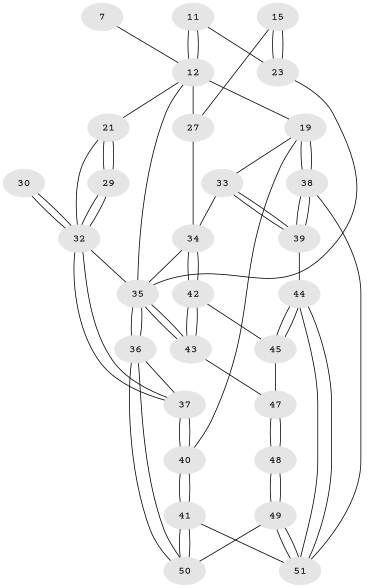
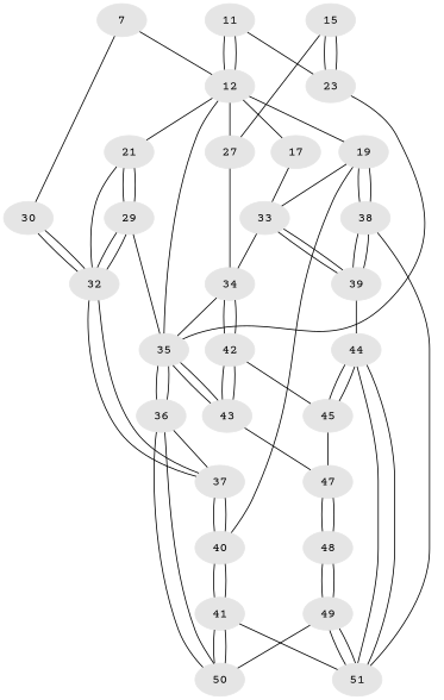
  graph {
    fontname="Courier Prime"
    node [color=gray90 fontname="Courier Prime" style=filled]
    edge [fontname="Courier Prime"]
    12 [super="+9"]
    7
    30 [super="+22"]
+   17 [super="+13"]
    19 [super="+4"]
    21
    35 [super="+25+26+24"]
    27 [super="+14"]
    32
    11 [super="+10"]
    23 [super="+20+16"]
    33 [super="+18"]
    38
    40 [super="+31+5"]
    29
    36
    43
    15
    34 [super="+28"]
    39
    51
    41
    42
    37
    44
    45
    50
    47 [super="+46"]
    48
    49
+   12 -- 17
    12 -- 19
    12 -- 21
    12 -- 35
    12 -- 27 [weight=2]
    7 -- 12
+   7 -- 30
    30 -- 32
    30 -- 32
+   17 -- 33
    19 -- 33
    19 -- 38 [weight=2]
    19 -- 38
    19 -- 40
    21 -- 32
    21 -- 29
    21 -- 29
    35 -- 36
    35 -- 36
    35 -- 43
    35 -- 43
    27 -- 34
    32 -- 37
    32 -- 37
    11 -- 12 [weight=2]
    11 -- 12
    11 -- 23 [weight=2]
    23 -- 35
    33 -- 34
    33 -- 39
    33 -- 39
    38 -- 39
    38 -- 39
    38 -- 51
    40 -- 41 [weight=2]
    40 -- 41
-   32 -- 35
+   29 -- 35
    29 -- 32
    29 -- 32
    36 -- 37
    36 -- 50
    36 -- 50
    43 -- 47
    15 -- 27
    15 -- 23 [weight=2]
    15 -- 23
    34 -- 35
    34 -- 42
    34 -- 42
    39 -- 44
    41 -- 51
    41 -- 50
    41 -- 50
    42 -- 43
    42 -- 43
    42 -- 45
    37 -- 40
    37 -- 40
    44 -- 51
    44 -- 51
    44 -- 45
    44 -- 45
    45 -- 47
    47 -- 48 [weight=2]
    47 -- 48
    48 -- 49
    48 -- 49
    49 -- 51
    49 -- 51
    49 -- 50
  }
